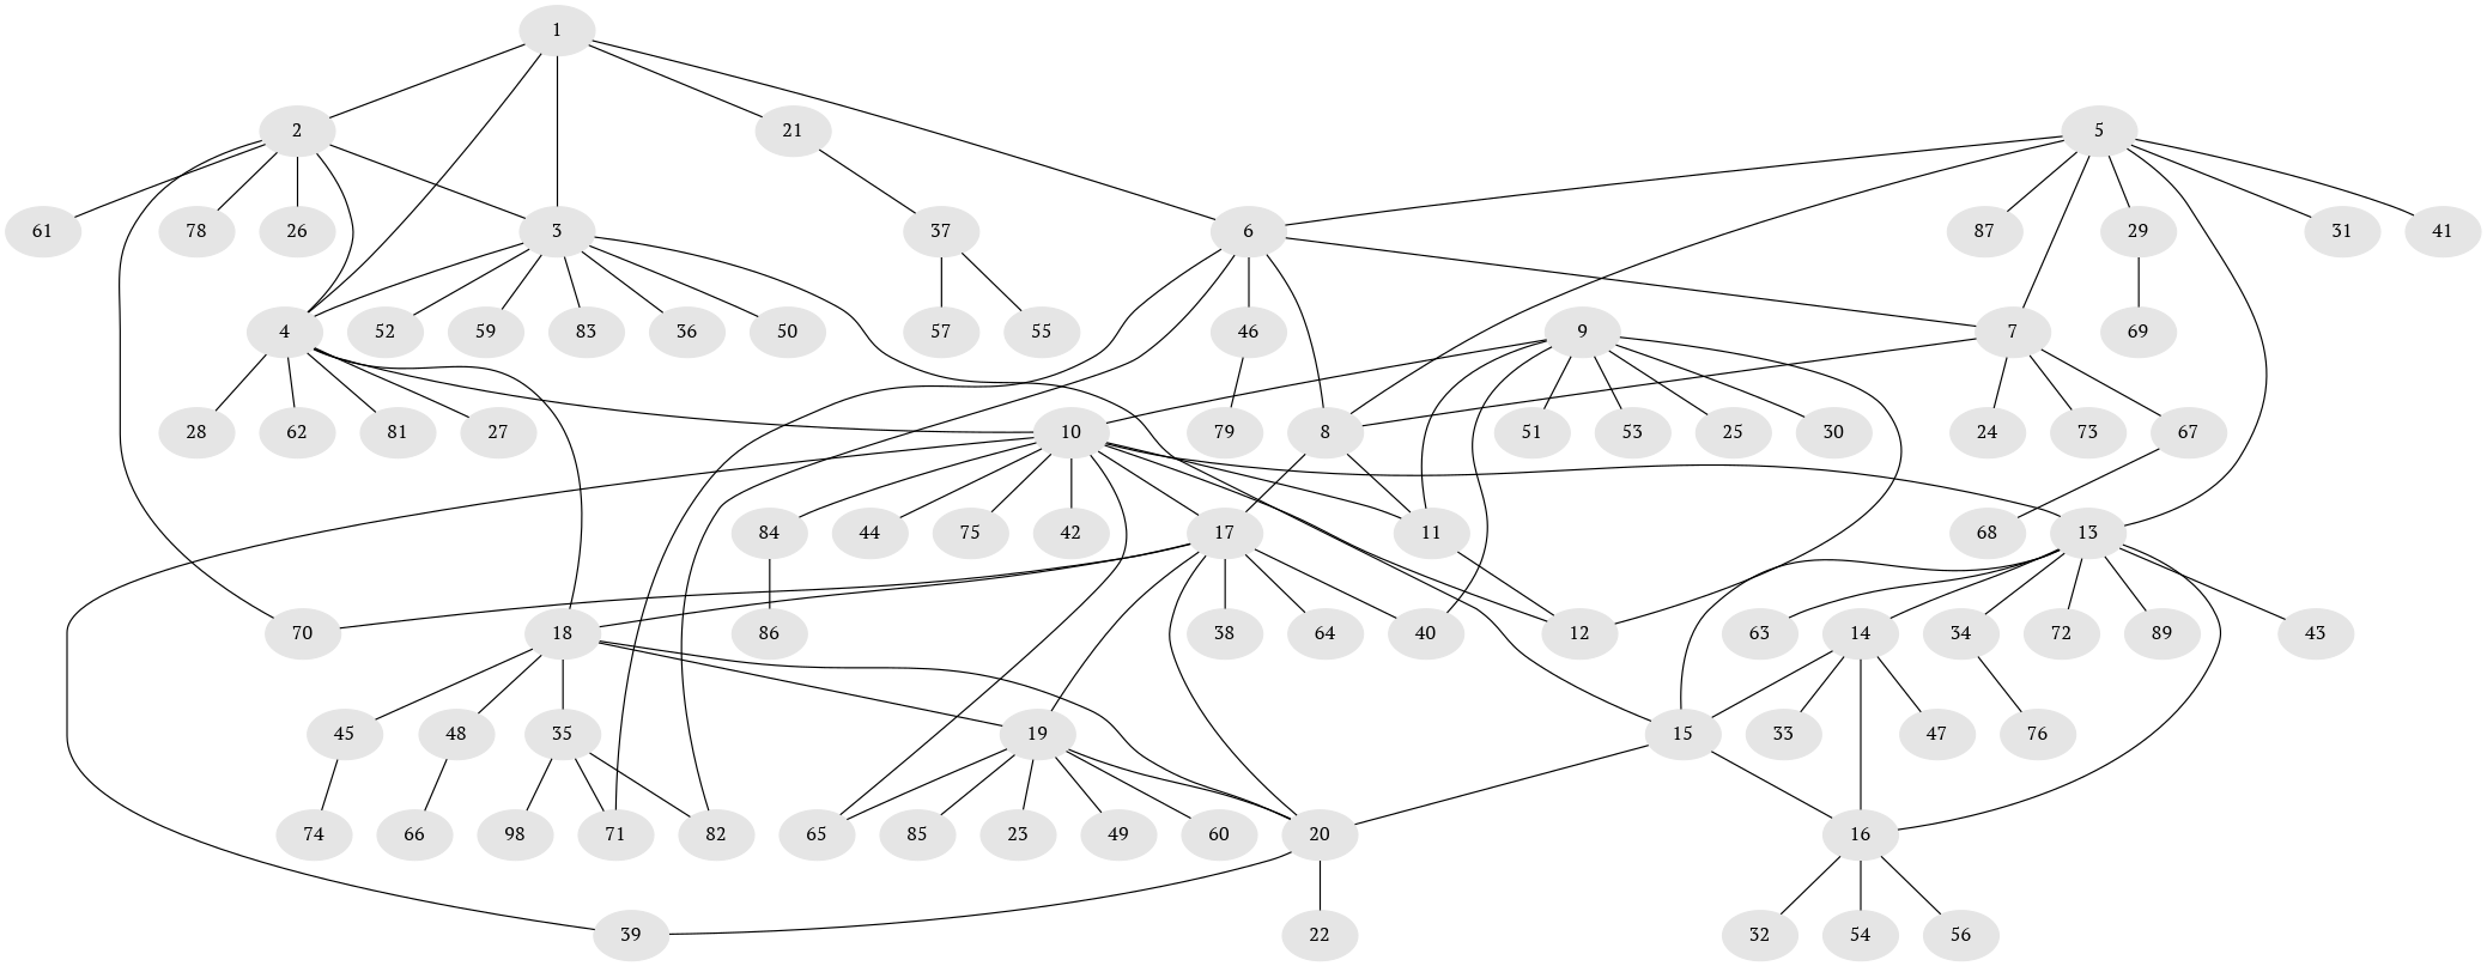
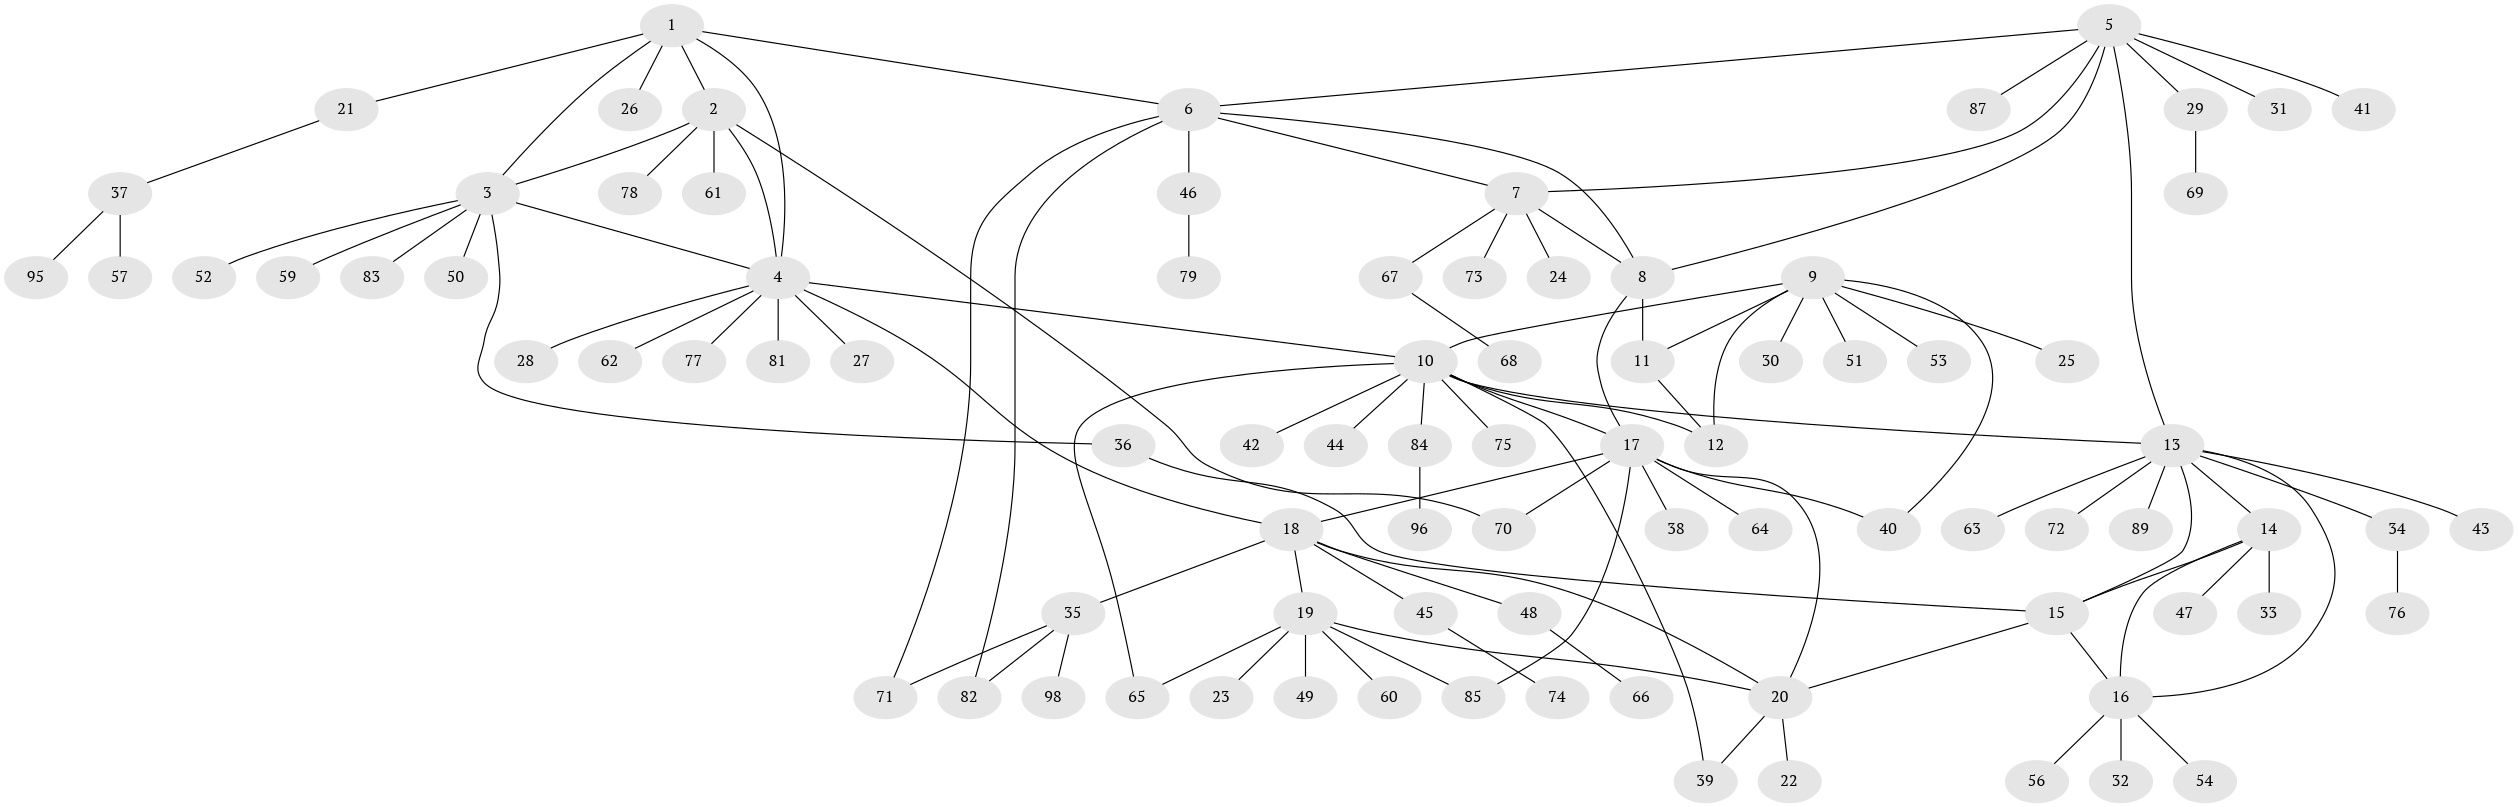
  graph {
    fontname="PT Serif"
    node [color=gray90 fontname="PT Serif" style=filled]
    edge [fontname="PT Serif"]
    1
    2
    3
    4
    6
    21
    26
    61
    70
    78
    15
    36
    50
    52
    59
    83
    10
    18
    27
    28
    62
+   77
    81
    7
    8
    46
    71
    82
    37
    16
    20
    13
    11
    17
    12
    39
    42
    44
    65
    75
    84
    19
    35
    45
    48
    5
    29
    31
    41
    87
    24
    67
    73
    14
    34
    43
    63
    72
    n59 [label=89]
    69
    79
    68
    40
    38
    64
    9
    25
    30
    51
    53
-   86
+   86 [label=96]
    33
    47
    32
    54
    56
    76
    22
    23
    49
    60
    85
    n83 [label=98]
    74
    66
-   55
+   55 [label=95]
    57
    1 -- 2
    1 -- 3
    1 -- 4
    1 -- 6
    1 -- 21
-   2 -- 26
+   1 -- 26
    2 -- 3
    2 -- 4
    2 -- 61
    2 -- 70
    2 -- 78
    3 -- 4
-   3 -- 15
+   36 -- 15
    3 -- 36
    3 -- 50
    3 -- 52
    3 -- 59
    3 -- 83
    4 -- 10
    4 -- 18
    4 -- 27
    4 -- 28
    4 -- 62
+   4 -- 77
    4 -- 81
    6 -- 7
    6 -- 8
    6 -- 46
    6 -- 71
    6 -- 82
    21 -- 37
    15 -- 16
    15 -- 20
    10 -- 13
-   10 -- 11
    10 -- 17
    10 -- 12
    10 -- 39
    10 -- 42
    10 -- 44
    10 -- 65
    10 -- 75
    10 -- 84
    18 -- 20
    18 -- 19
    18 -- 35
    18 -- 45
    18 -- 48
    7 -- 8
    7 -- 24
    7 -- 67
    7 -- 73
    8 -- 11
    8 -- 17
    46 -- 79
    37 -- 55
    37 -- 57
    16 -- 32
    16 -- 54
    16 -- 56
    20 -- 39
    20 -- 22
    13 -- 15
    13 -- 16
    13 -- 14
    13 -- 34
    13 -- 43
    13 -- 63
    13 -- 72
    13 -- n59
    11 -- 12
    17 -- 70
    17 -- 18
    17 -- 20
-   17 -- 19
+   17 -- 85
    17 -- 40
    17 -- 38
    17 -- 64
    84 -- 86
    19 -- 20
    19 -- 65
    19 -- 23
    19 -- 49
    19 -- 60
    19 -- 85
    35 -- 71
    35 -- 82
    35 -- n83
    45 -- 74
    48 -- 66
    5 -- 6
    5 -- 7
    5 -- 8
    5 -- 13
    5 -- 29
    5 -- 31
    5 -- 41
    5 -- 87
    29 -- 69
    67 -- 68
    14 -- 15
    14 -- 16
    14 -- 33
    14 -- 47
    34 -- 76
    9 -- 10
    9 -- 11
    9 -- 12
    9 -- 40
    9 -- 25
    9 -- 30
    9 -- 51
    9 -- 53
  }
